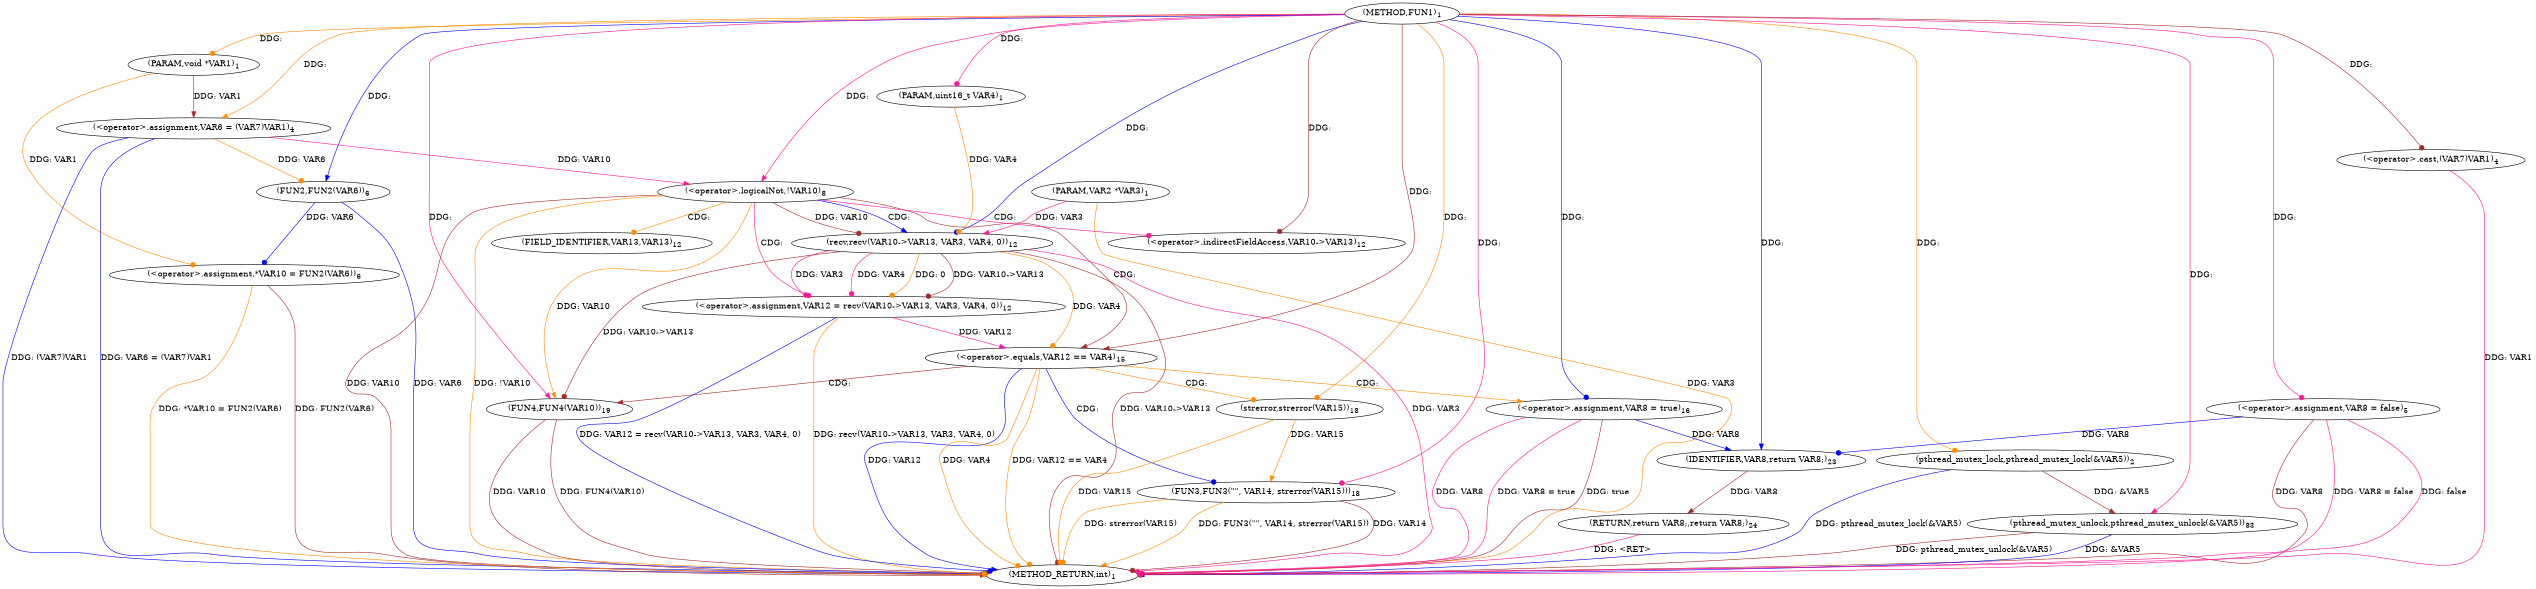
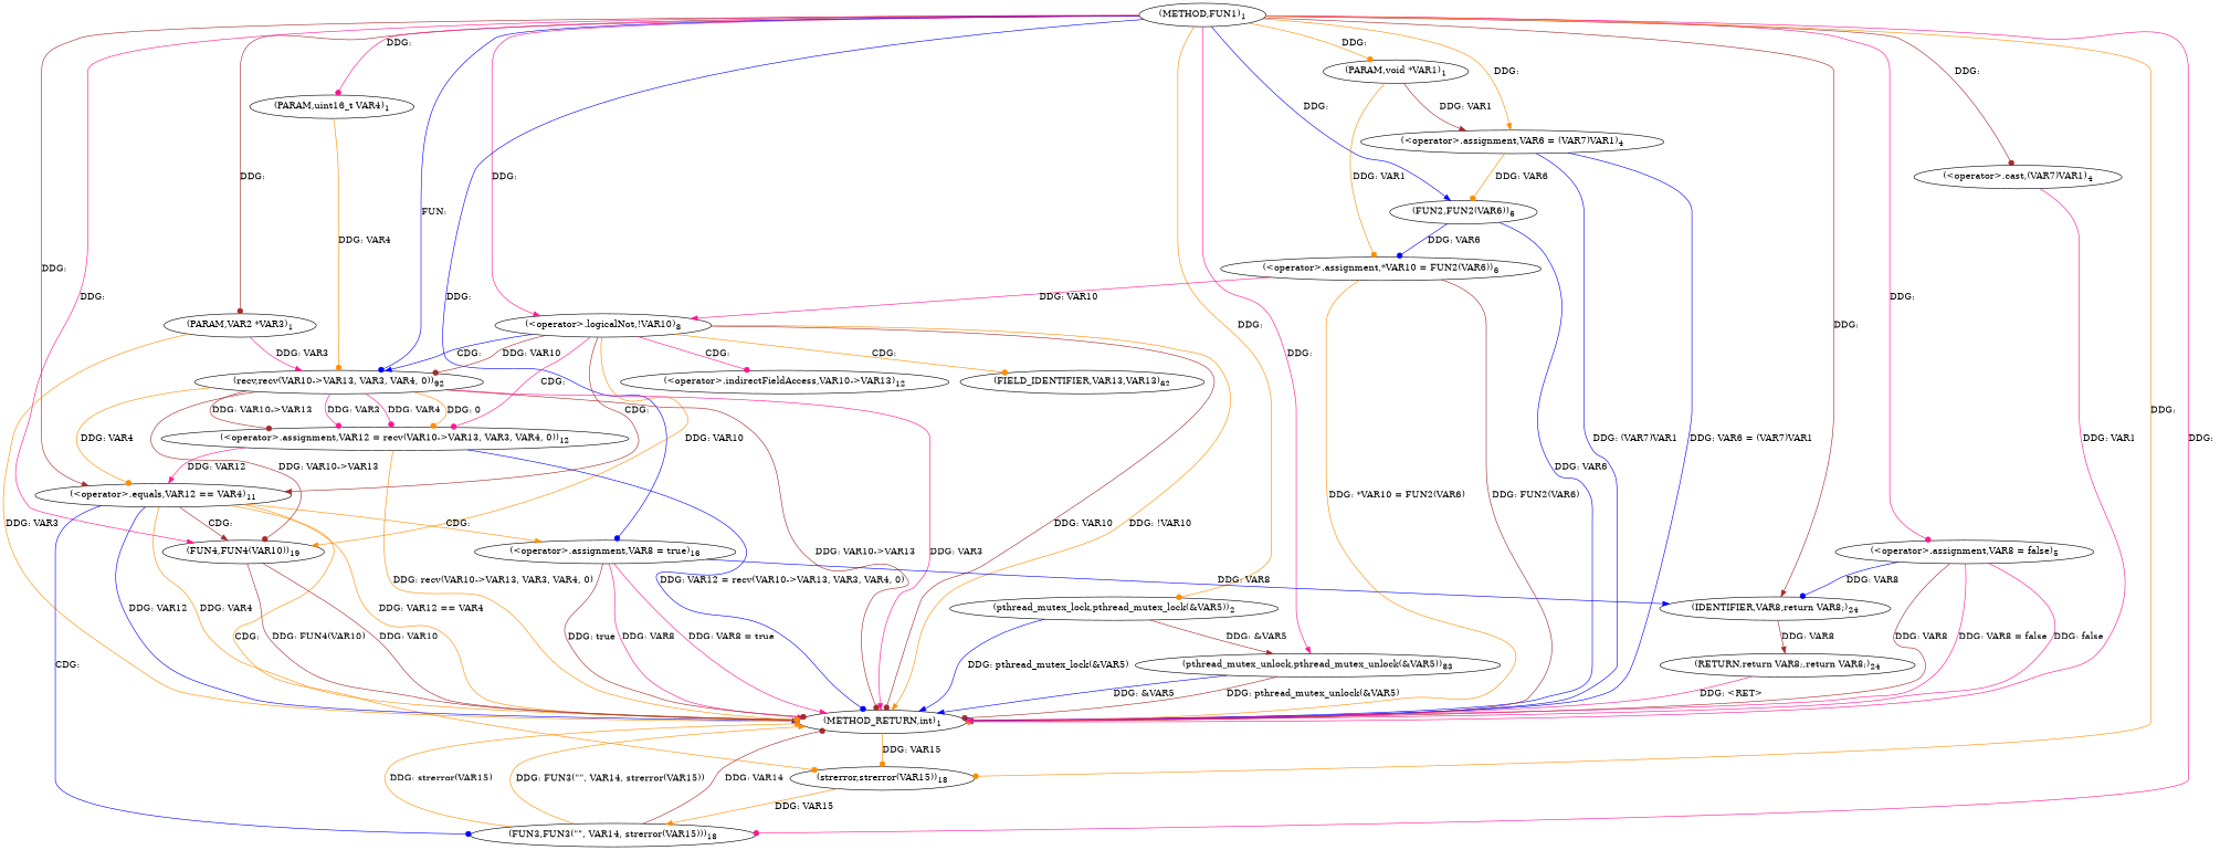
  digraph {
    edge [arrowhead=dot color=darkorange]
    n1 [label=<(METHOD,FUN1)<SUB>1</SUB>>]
    n2 [label=<(PARAM,void *VAR1)<SUB>1</SUB>>]
    n3 [label=<(PARAM,VAR2 *VAR3)<SUB>1</SUB>>]
    n4 [label=<(PARAM,uint16_t VAR4)<SUB>1</SUB>>]
    n5 [label=<(pthread_mutex_lock,pthread_mutex_lock(&amp;VAR5))<SUB>2</SUB>>]
    n6 [label=<(&lt;operator&gt;.assignment,VAR6 = (VAR7)VAR1)<SUB>4</SUB>>]
    n7 [label=<(&lt;operator&gt;.assignment,VAR8 = false)<SUB>5</SUB>>]
    n8 [label=<(pthread_mutex_unlock,pthread_mutex_unlock(&amp;VAR5))<SUB>83</SUB>>]
    n9 [label=<(&lt;operator&gt;.logicalNot,!VAR10)<SUB>8</SUB>>]
-   n10 [label=<(&lt;operator&gt;.equals,VAR12 == VAR4)<SUB>15</SUB>>]
-   n11 [label=<(IDENTIFIER,VAR8,return VAR8;)<SUB>23</SUB>>]
+   n10 [label=<(&lt;operator&gt;.equals,VAR12 == VAR4)<SUB>11</SUB>>]
+   n11 [label=<(IDENTIFIER,VAR8,return VAR8;)<SUB>24</SUB>>]
    n12 [label=<(&lt;operator&gt;.cast,(VAR7)VAR1)<SUB>4</SUB>>]
    n13 [label=<(FUN2,FUN2(VAR6))<SUB>6</SUB>>]
-   n14 [label=<(recv,recv(VAR10-&gt;VAR13, VAR3, VAR4, 0))<SUB>12</SUB>>]
+   n14 [label=<(recv,recv(VAR10-&gt;VAR13, VAR3, VAR4, 0))<SUB>92</SUB>>]
    n15 [label=<(&lt;operator&gt;.assignment,VAR8 = true)<SUB>16</SUB>>]
    n16 [label=<(FUN3,FUN3(&quot;&quot;, VAR14, strerror(VAR15)))<SUB>18</SUB>>]
    n17 [label=<(FUN4,FUN4(VAR10))<SUB>19</SUB>>]
    n18 [label=<(strerror,strerror(VAR15))<SUB>18</SUB>>]
    n19 [label=<(&lt;operator&gt;.assignment,*VAR10 = FUN2(VAR6))<SUB>6</SUB>>]
    n20 [label=<(METHOD_RETURN,int)<SUB>1</SUB>>]
    n21 [label=<(&lt;operator&gt;.assignment,VAR12 = recv(VAR10-&gt;VAR13, VAR3, VAR4, 0))<SUB>12</SUB>>]
    n22 [label=<(&lt;operator&gt;.indirectFieldAccess,VAR10-&gt;VAR13)<SUB>12</SUB>>]
-   n23 [label=<(FIELD_IDENTIFIER,VAR13,VAR13)<SUB>12</SUB>>]
+   n23 [label=<(FIELD_IDENTIFIER,VAR13,VAR13)<SUB>62</SUB>>]
    n24 [label=<(RETURN,return VAR8;,return VAR8;)<SUB>24</SUB>>]
    n1 -> n2 [label="DDG: "]
-   n1 -> n22 [color=brown label="DDG: "]
+   n1 -> n3 [color=brown label="DDG: "]
    n1 -> n4 [color=deeppink label="DDG: "]
    n1 -> n5 [label="DDG: "]
    n1 -> n6 [arrowhead=normal label="DDG: "]
    n1 -> n7 [color=deeppink label="DDG: "]
    n1 -> n8 [arrowhead=normal color=deeppink label="DDG: "]
    n1 -> n9 [arrowhead=normal color=deeppink label="DDG: "]
    n1 -> n10 [arrowhead=normal color=brown label="DDG: "]
-   n1 -> n11 [arrowhead=normal color=blue label="DDG: "]
+   n1 -> n11 [arrowhead=normal color=brown label="DDG: "]
    n1 -> n12 [color=brown label="DDG: "]
    n1 -> n13 [arrowhead=normal color=blue label="DDG: "]
-   n1 -> n14 [color=blue label="DDG: "]
+   n1 -> n14 [color=blue label="FUN: "]
    n1 -> n15 [color=blue label="DDG: "]
    n1 -> n16 [color=deeppink label="DDG: "]
    n1 -> n17 [arrowhead=normal color=deeppink label="DDG: "]
    n1 -> n18 [label="DDG: "]
    n2 -> n6 [arrowhead=normal color=brown label="DDG: VAR1"]
    n2 -> n19 [label="DDG: VAR1"]
    n3 -> n14 [arrowhead=normal color=deeppink label="DDG: VAR3"]
    n3 -> n20 [arrowhead=normal label="DDG: VAR3"]
    n4 -> n14 [label="DDG: VAR4"]
    n5 -> n8 [arrowhead=normal color=brown label="DDG: &amp;VAR5"]
    n5 -> n20 [arrowhead=normal color=blue label="DDG: pthread_mutex_lock(&amp;VAR5)"]
    n6 -> n13 [label="DDG: VAR6"]
    n6 -> n20 [arrowhead=normal color=blue label="DDG: (VAR7)VAR1"]
    n6 -> n20 [arrowhead=normal color=blue label="DDG: VAR6 = (VAR7)VAR1"]
    n7 -> n11 [color=blue label="DDG: VAR8"]
    n7 -> n20 [arrowhead=normal color=brown label="DDG: VAR8"]
    n7 -> n20 [arrowhead=normal color=deeppink label="DDG: VAR8 = false"]
    n7 -> n20 [color=deeppink label="DDG: false"]
    n8 -> n20 [arrowhead=normal color=blue label="DDG: &amp;VAR5"]
    n8 -> n20 [color=brown label="DDG: pthread_mutex_unlock(&amp;VAR5)"]
    n9 -> n10 [arrowhead=normal color=brown label="CDG: "]
    n9 -> n14 [color=brown label="DDG: VAR10"]
    n9 -> n14 [arrowhead=normal color=blue label="CDG: "]
    n9 -> n17 [arrowhead=normal label="DDG: VAR10"]
    n9 -> n20 [color=brown label="DDG: VAR10"]
    n9 -> n20 [arrowhead=normal label="DDG: !VAR10"]
    n9 -> n21 [color=deeppink label="CDG: "]
    n9 -> n22 [color=deeppink label="CDG: "]
    n9 -> n23 [label="CDG: "]
    n10 -> n15 [arrowhead=normal label="CDG: "]
    n10 -> n16 [color=blue label="CDG: "]
    n10 -> n17 [arrowhead=normal color=brown label="CDG: "]
    n10 -> n18 [label="CDG: "]
    n10 -> n20 [arrowhead=normal color=blue label="DDG: VAR12"]
    n10 -> n20 [label="DDG: VAR4"]
    n10 -> n20 [label="DDG: VAR12 == VAR4"]
    n11 -> n24 [arrowhead=normal color=brown label="DDG: VAR8"]
    n12 -> n20 [color=deeppink label="DDG: VAR1"]
    n13 -> n19 [color=blue label="DDG: VAR6"]
    n13 -> n20 [color=blue label="DDG: VAR6"]
    n14 -> n10 [label="DDG: VAR4"]
    n14 -> n17 [color=brown label="DDG: VAR10-&gt;VAR13"]
    n14 -> n20 [color=brown label="DDG: VAR10-&gt;VAR13"]
    n14 -> n20 [arrowhead=normal color=deeppink label="DDG: VAR3"]
    n14 -> n21 [color=brown label="DDG: VAR10-&gt;VAR13"]
    n14 -> n21 [color=deeppink label="DDG: VAR3"]
    n14 -> n21 [color=deeppink label="DDG: VAR4"]
    n14 -> n21 [label="DDG: 0"]
    n15 -> n11 [arrowhead=normal color=blue label="DDG: VAR8"]
    n15 -> n20 [arrowhead=normal color=deeppink label="DDG: VAR8"]
    n15 -> n20 [arrowhead=normal color=deeppink label="DDG: VAR8 = true"]
    n15 -> n20 [color=brown label="DDG: true"]
    n16 -> n20 [label="DDG: strerror(VAR15)"]
    n16 -> n20 [arrowhead=normal label="DDG: FUN3(&quot;&quot;, VAR14, strerror(VAR15))"]
    n16 -> n20 [color=brown label="DDG: VAR14"]
    n17 -> n20 [color=brown label="DDG: VAR10"]
    n17 -> n20 [color=brown label="DDG: FUN4(VAR10)"]
    n18 -> n16 [arrowhead=normal label="DDG: VAR15"]
-   n18 -> n20 [label="DDG: VAR15"]
-   n6 -> n9 [arrowhead=normal color=deeppink label="DDG: VAR10"]
+   n20 -> n18 [label="DDG: VAR15"]
+   n19 -> n9 [arrowhead=normal color=deeppink label="DDG: VAR10"]
    n19 -> n20 [arrowhead=normal color=brown label="DDG: FUN2(VAR6)"]
    n19 -> n20 [label="DDG: *VAR10 = FUN2(VAR6)"]
    n21 -> n10 [arrowhead=normal color=deeppink label="DDG: VAR12"]
    n21 -> n20 [label="DDG: recv(VAR10-&gt;VAR13, VAR3, VAR4, 0)"]
    n21 -> n20 [color=blue label="DDG: VAR12 = recv(VAR10-&gt;VAR13, VAR3, VAR4, 0)"]
-   n24 -> n20 [color=deeppink label="DDG: &lt;RET&gt;"]
+   n24 -> n20 [arrowhead=normal color=deeppink label="DDG: &lt;RET&gt;"]
  }
